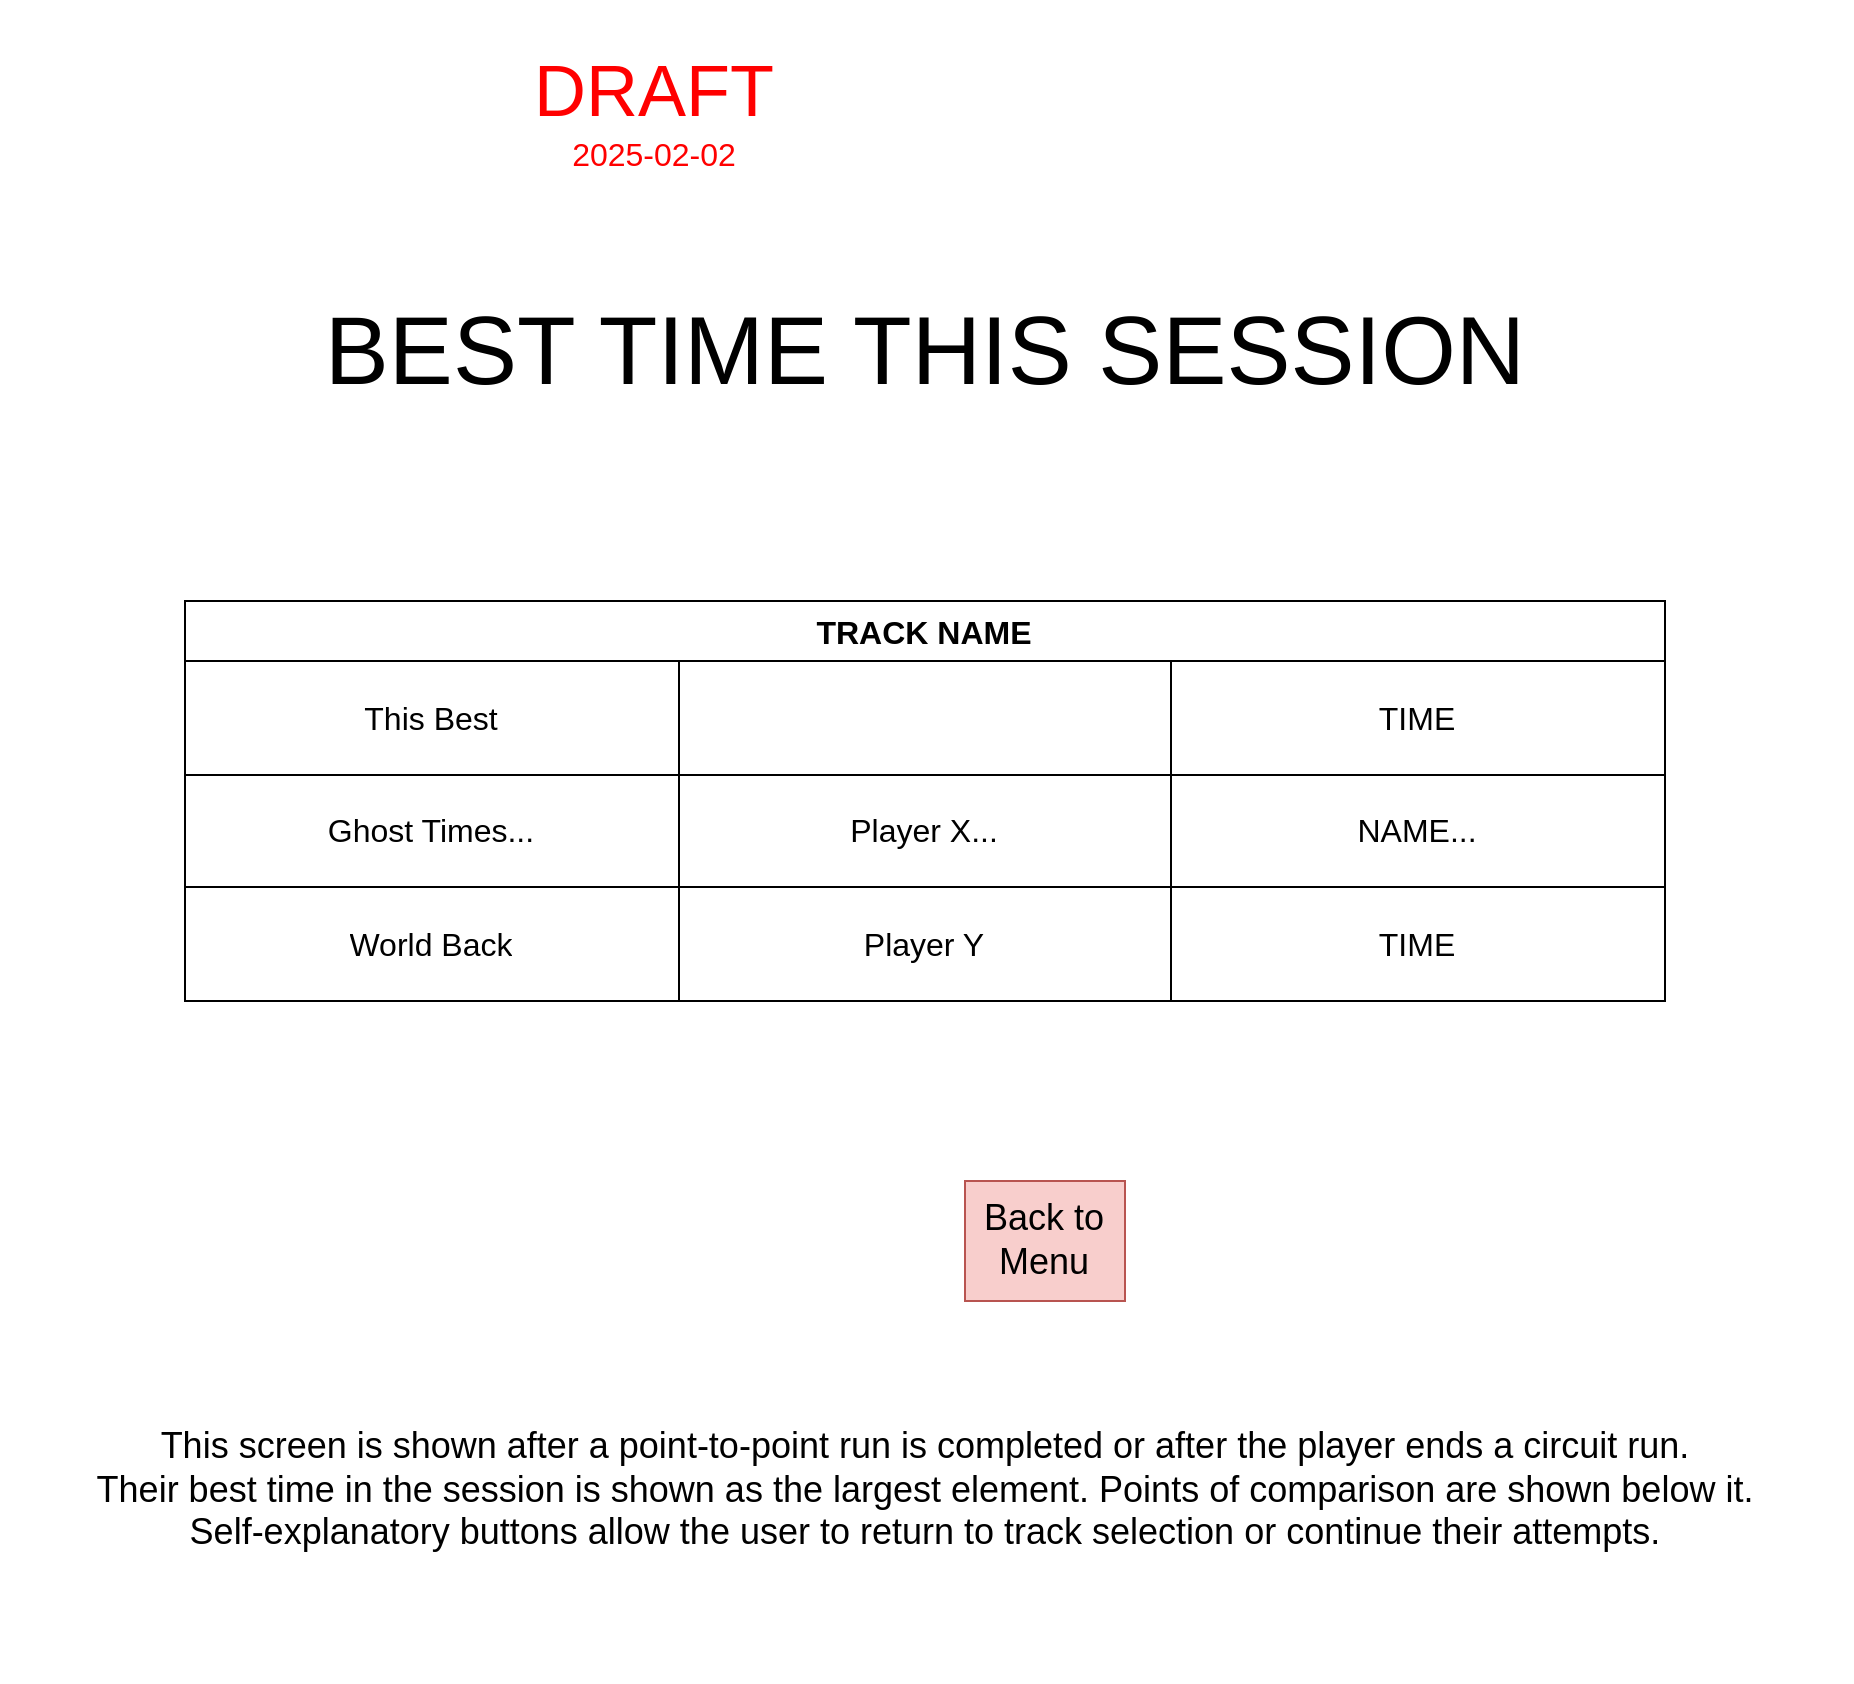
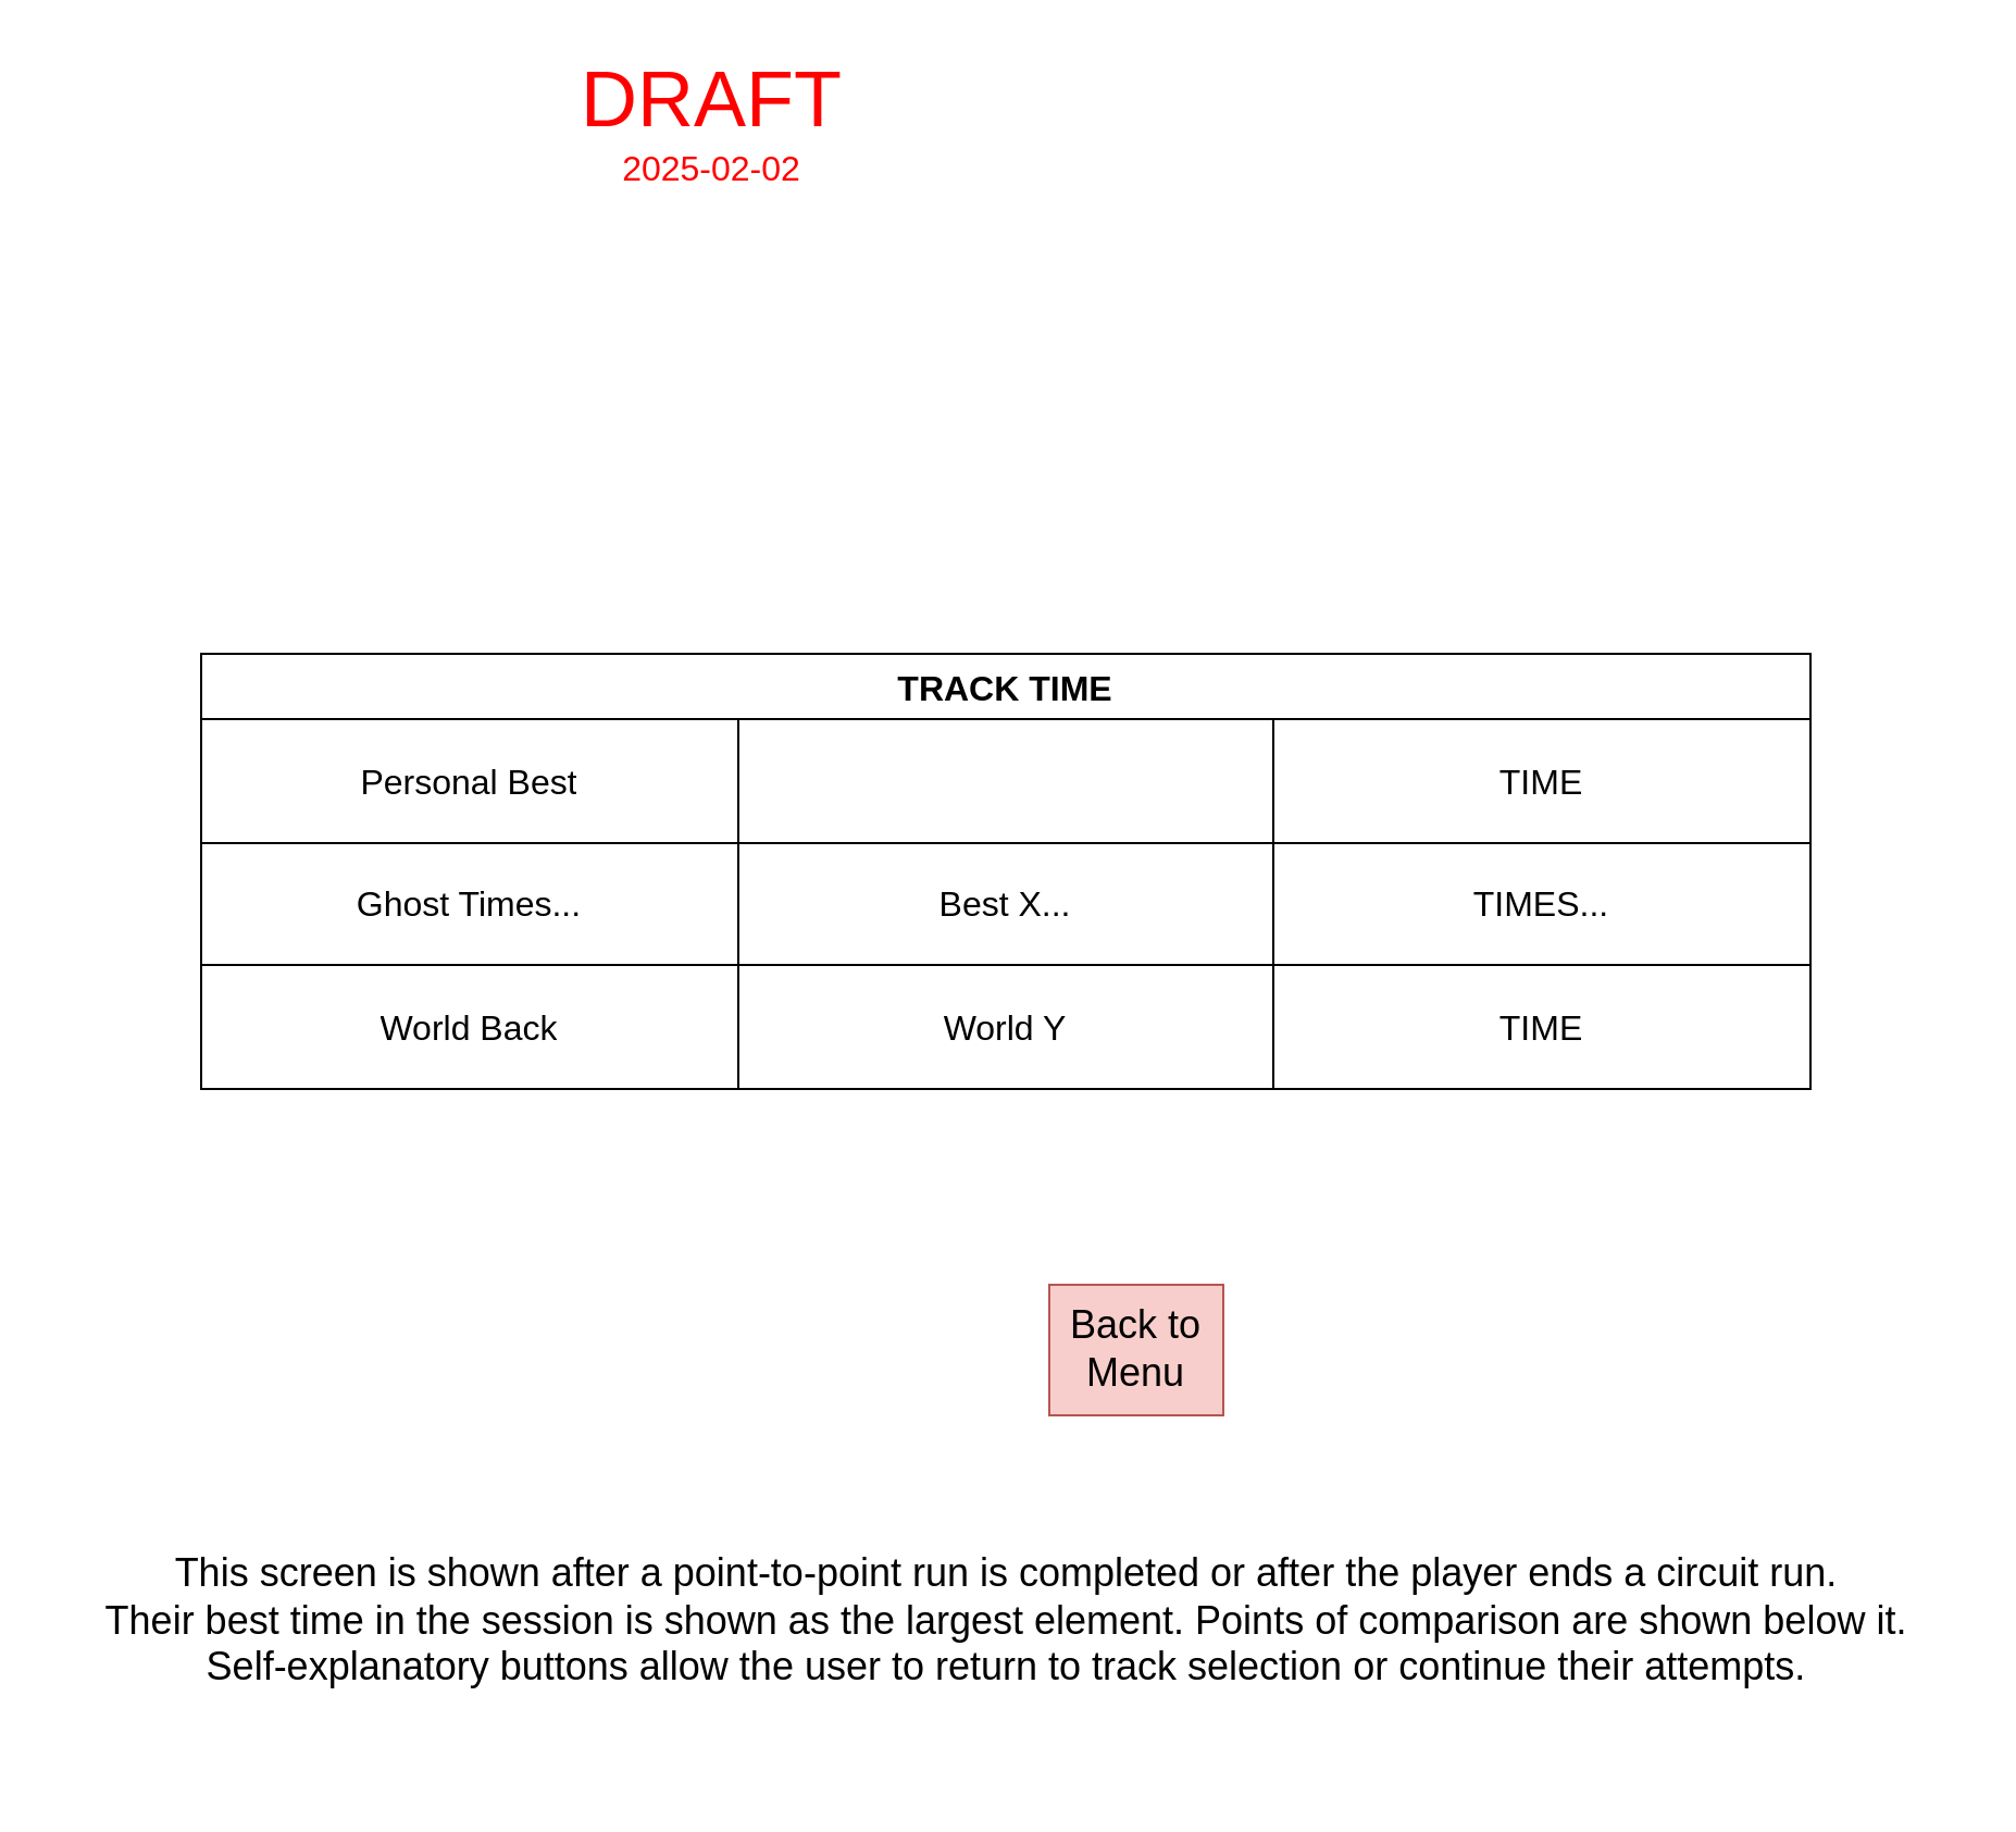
  <mxCell id="0" />
  <mxCell id="1" parent="0" />
  <mxCell id="2" value="&lt;div&gt;&lt;font style=&quot;font-size: 18px;&quot;&gt;Back to Menu&lt;/font&gt;&lt;/div&gt;" style="rounded=0;whiteSpace=wrap;html=1;fillColor=#f8cecc;strokeColor=#b85450;" vertex="1" parent="1"><mxGeometry x="482" y="590" width="80" height="60" as="geometry" /></mxCell>
- <mxCell id="3" value="TRACK NAME" style="shape=table;startSize=30;container=1;collapsible=0;childLayout=tableLayout;strokeColor=default;fontSize=16;fontStyle=1" vertex="1" parent="1"><mxGeometry x="92" y="300" width="740" height="200" as="geometry" /></mxCell>
+ <mxCell id="3" value="TRACK TIME" style="shape=table;startSize=30;container=1;collapsible=0;childLayout=tableLayout;strokeColor=default;fontSize=16;fontStyle=1" vertex="1" parent="1"><mxGeometry x="92" y="300" width="740" height="200" as="geometry" /></mxCell>
  <mxCell id="4" value="" style="shape=tableRow;horizontal=0;startSize=0;swimlaneHead=0;swimlaneBody=0;strokeColor=inherit;top=0;left=0;bottom=0;right=0;collapsible=0;dropTarget=0;fillColor=none;points=[[0,0.5],[1,0.5]];portConstraint=eastwest;fontSize=16;" vertex="1" parent="3"><mxGeometry y="30" width="740" height="57" as="geometry" /></mxCell>
- <mxCell id="5" value="This Best" style="shape=partialRectangle;html=1;whiteSpace=wrap;connectable=0;strokeColor=inherit;overflow=hidden;fillColor=none;top=0;left=0;bottom=0;right=0;pointerEvents=1;fontSize=16;" vertex="1" parent="4"><mxGeometry width="247" height="57" as="geometry"><mxRectangle width="247" height="57" as="alternateBounds" /></mxGeometry></mxCell>
+ <mxCell id="5" value="Personal Best" style="shape=partialRectangle;html=1;whiteSpace=wrap;connectable=0;strokeColor=inherit;overflow=hidden;fillColor=none;top=0;left=0;bottom=0;right=0;pointerEvents=1;fontSize=16;" vertex="1" parent="4"><mxGeometry width="247" height="57" as="geometry"><mxRectangle width="247" height="57" as="alternateBounds" /></mxGeometry></mxCell>
  <mxCell id="6" value="" style="shape=partialRectangle;html=1;whiteSpace=wrap;connectable=0;strokeColor=inherit;overflow=hidden;fillColor=none;top=0;left=0;bottom=0;right=0;pointerEvents=1;fontSize=16;" vertex="1" parent="4"><mxGeometry x="247" width="246" height="57" as="geometry"><mxRectangle width="246" height="57" as="alternateBounds" /></mxGeometry></mxCell>
  <mxCell id="7" value="TIME" style="shape=partialRectangle;html=1;whiteSpace=wrap;connectable=0;strokeColor=inherit;overflow=hidden;fillColor=none;top=0;left=0;bottom=0;right=0;pointerEvents=1;fontSize=16;" vertex="1" parent="4"><mxGeometry x="493" width="247" height="57" as="geometry"><mxRectangle width="247" height="57" as="alternateBounds" /></mxGeometry></mxCell>
  <mxCell id="8" value="" style="shape=tableRow;horizontal=0;startSize=0;swimlaneHead=0;swimlaneBody=0;strokeColor=inherit;top=0;left=0;bottom=0;right=0;collapsible=0;dropTarget=0;fillColor=none;points=[[0,0.5],[1,0.5]];portConstraint=eastwest;fontSize=16;" vertex="1" parent="3"><mxGeometry y="87" width="740" height="56" as="geometry" /></mxCell>
  <mxCell id="9" value="Ghost Times..." style="shape=partialRectangle;html=1;whiteSpace=wrap;connectable=0;strokeColor=inherit;overflow=hidden;fillColor=none;top=0;left=0;bottom=0;right=0;pointerEvents=1;fontSize=16;" vertex="1" parent="8"><mxGeometry width="247" height="56" as="geometry"><mxRectangle width="247" height="56" as="alternateBounds" /></mxGeometry></mxCell>
- <mxCell id="10" value="Player X..." style="shape=partialRectangle;html=1;whiteSpace=wrap;connectable=0;strokeColor=inherit;overflow=hidden;fillColor=none;top=0;left=0;bottom=0;right=0;pointerEvents=1;fontSize=16;" vertex="1" parent="8"><mxGeometry x="247" width="246" height="56" as="geometry"><mxRectangle width="246" height="56" as="alternateBounds" /></mxGeometry></mxCell>
- <mxCell id="11" value="NAME..." style="shape=partialRectangle;html=1;whiteSpace=wrap;connectable=0;strokeColor=inherit;overflow=hidden;fillColor=none;top=0;left=0;bottom=0;right=0;pointerEvents=1;fontSize=16;" vertex="1" parent="8"><mxGeometry x="493" width="247" height="56" as="geometry"><mxRectangle width="247" height="56" as="alternateBounds" /></mxGeometry></mxCell>
+ <mxCell id="10" value="Best X..." style="shape=partialRectangle;html=1;whiteSpace=wrap;connectable=0;strokeColor=inherit;overflow=hidden;fillColor=none;top=0;left=0;bottom=0;right=0;pointerEvents=1;fontSize=16;" vertex="1" parent="8"><mxGeometry x="247" width="246" height="56" as="geometry"><mxRectangle width="246" height="56" as="alternateBounds" /></mxGeometry></mxCell>
+ <mxCell id="11" value="TIMES..." style="shape=partialRectangle;html=1;whiteSpace=wrap;connectable=0;strokeColor=inherit;overflow=hidden;fillColor=none;top=0;left=0;bottom=0;right=0;pointerEvents=1;fontSize=16;" vertex="1" parent="8"><mxGeometry x="493" width="247" height="56" as="geometry"><mxRectangle width="247" height="56" as="alternateBounds" /></mxGeometry></mxCell>
  <mxCell id="12" value="" style="shape=tableRow;horizontal=0;startSize=0;swimlaneHead=0;swimlaneBody=0;strokeColor=inherit;top=0;left=0;bottom=0;right=0;collapsible=0;dropTarget=0;fillColor=none;points=[[0,0.5],[1,0.5]];portConstraint=eastwest;fontSize=16;" vertex="1" parent="3"><mxGeometry y="143" width="740" height="57" as="geometry" /></mxCell>
  <mxCell id="13" value="World Back" style="shape=partialRectangle;html=1;whiteSpace=wrap;connectable=0;strokeColor=inherit;overflow=hidden;fillColor=none;top=0;left=0;bottom=0;right=0;pointerEvents=1;fontSize=16;" vertex="1" parent="12"><mxGeometry width="247" height="57" as="geometry"><mxRectangle width="247" height="57" as="alternateBounds" /></mxGeometry></mxCell>
- <mxCell id="14" value="Player Y" style="shape=partialRectangle;html=1;whiteSpace=wrap;connectable=0;strokeColor=inherit;overflow=hidden;fillColor=none;top=0;left=0;bottom=0;right=0;pointerEvents=1;fontSize=16;" vertex="1" parent="12"><mxGeometry x="247" width="246" height="57" as="geometry"><mxRectangle width="246" height="57" as="alternateBounds" /></mxGeometry></mxCell>
+ <mxCell id="14" value="World Y" style="shape=partialRectangle;html=1;whiteSpace=wrap;connectable=0;strokeColor=inherit;overflow=hidden;fillColor=none;top=0;left=0;bottom=0;right=0;pointerEvents=1;fontSize=16;" vertex="1" parent="12"><mxGeometry x="247" width="246" height="57" as="geometry"><mxRectangle width="246" height="57" as="alternateBounds" /></mxGeometry></mxCell>
  <mxCell id="15" value="TIME" style="shape=partialRectangle;html=1;whiteSpace=wrap;connectable=0;strokeColor=inherit;overflow=hidden;fillColor=none;top=0;left=0;bottom=0;right=0;pointerEvents=1;fontSize=16;" vertex="1" parent="12"><mxGeometry x="493" width="247" height="57" as="geometry"><mxRectangle width="247" height="57" as="alternateBounds" /></mxGeometry></mxCell>
- <mxCell id="16" value="&lt;font style=&quot;font-size: 48px;&quot;&gt;BEST TIME THIS SESSION&lt;br&gt;&lt;/font&gt;" style="text;html=1;align=center;verticalAlign=middle;whiteSpace=wrap;rounded=0;" vertex="1" parent="1"><mxGeometry x="155" y="120" width="615" height="110" as="geometry" /></mxCell>
  <mxCell id="17" value="&lt;div&gt;&lt;font style=&quot;font-size: 18px;&quot;&gt;This screen is shown after a point-to-point run is completed or after the player ends a circuit run.&lt;/font&gt;&lt;/div&gt;&lt;div&gt;&lt;font style=&quot;font-size: 18px;&quot;&gt;Their best time in the session is shown as the largest element. Points of comparison are shown below it.&lt;/font&gt;&lt;/div&gt;&lt;div&gt;&lt;font style=&quot;font-size: 18px;&quot;&gt;Self-explanatory buttons allow the user to return to track selection or continue their attempts.&lt;br&gt;&lt;/font&gt;&lt;/div&gt;" style="text;html=1;align=center;verticalAlign=middle;whiteSpace=wrap;rounded=0;" vertex="1" parent="1"><mxGeometry x="20" y="670" width="885" height="150" as="geometry" /></mxCell>
  <mxCell id="18" value="&lt;div&gt;&lt;font style=&quot;font-size: 36px; color: rgb(255, 0, 0);&quot;&gt;DRAFT&lt;/font&gt;&lt;/div&gt;&lt;div&gt;&lt;font style=&quot;color: rgb(255, 0, 0);&quot; size=&quot;3&quot;&gt;2025-02-02&lt;/font&gt;&lt;font style=&quot;color: rgba(0, 0, 0, 0);&quot; size=&quot;3&quot;&gt;&lt;br&gt;&lt;/font&gt;&lt;/div&gt;" style="text;html=1;align=center;verticalAlign=middle;whiteSpace=wrap;rounded=0;" vertex="1" parent="1"><mxGeometry x="242" y="20" width="170" height="70" as="geometry" /></mxCell>
